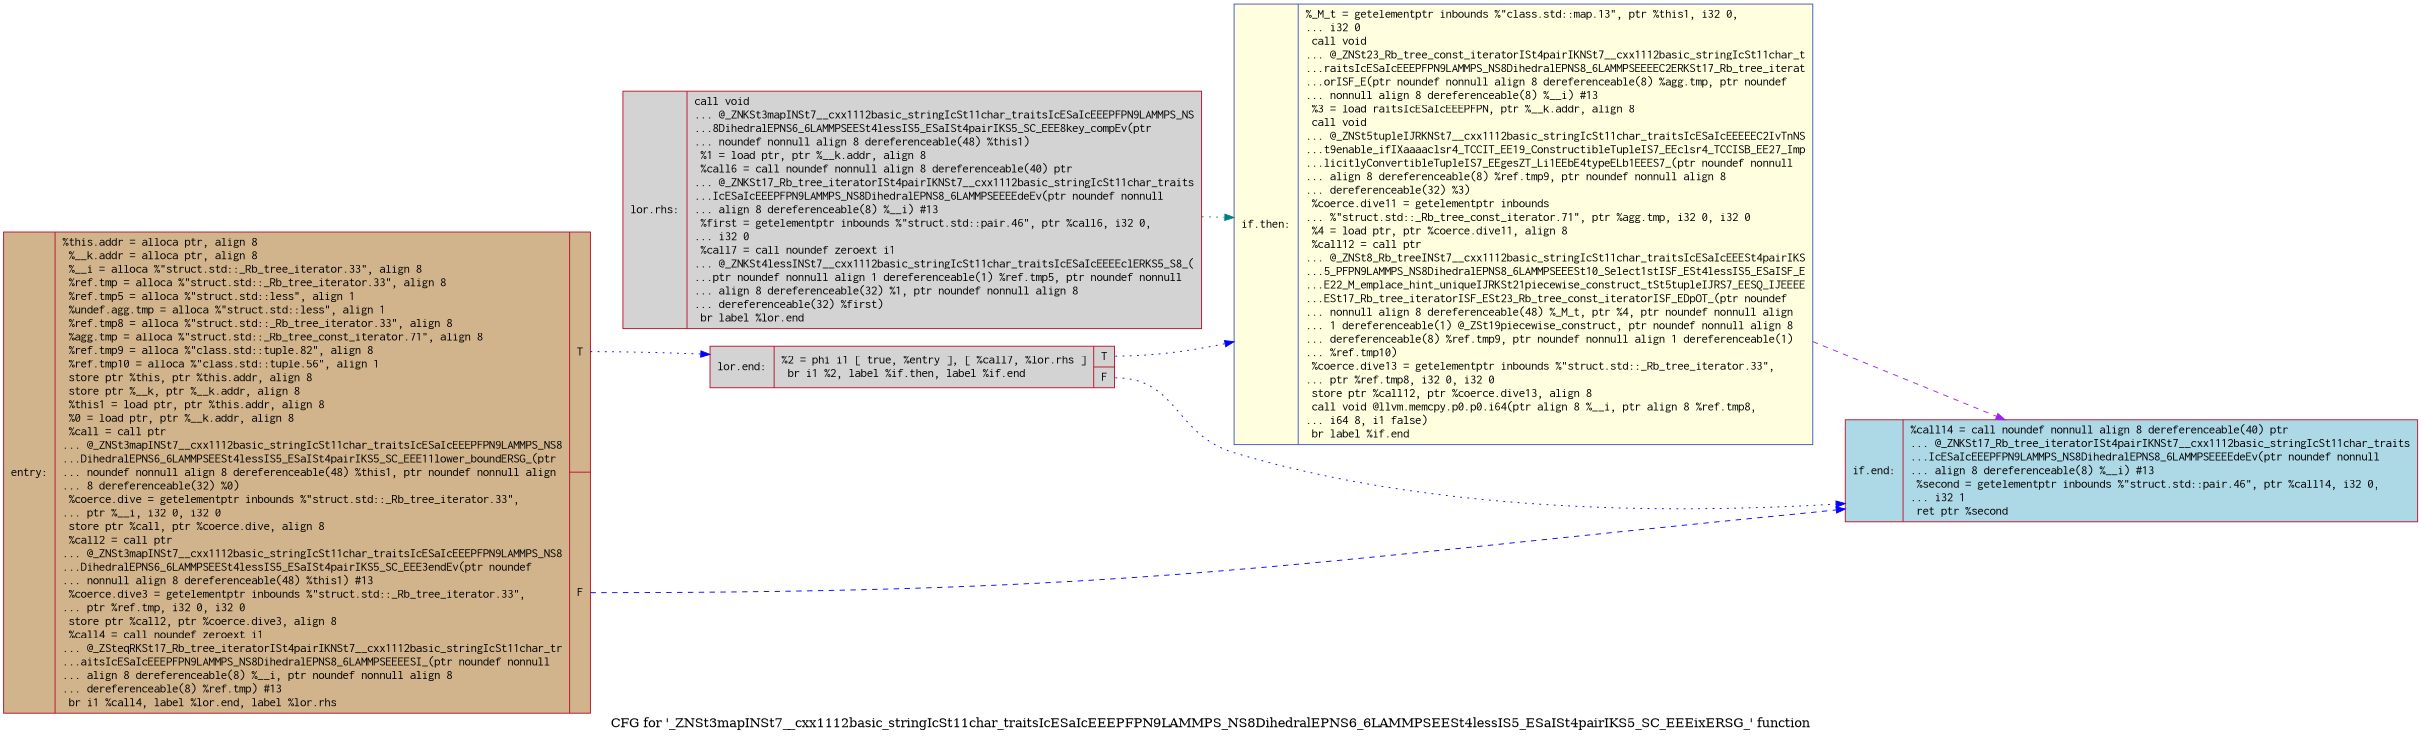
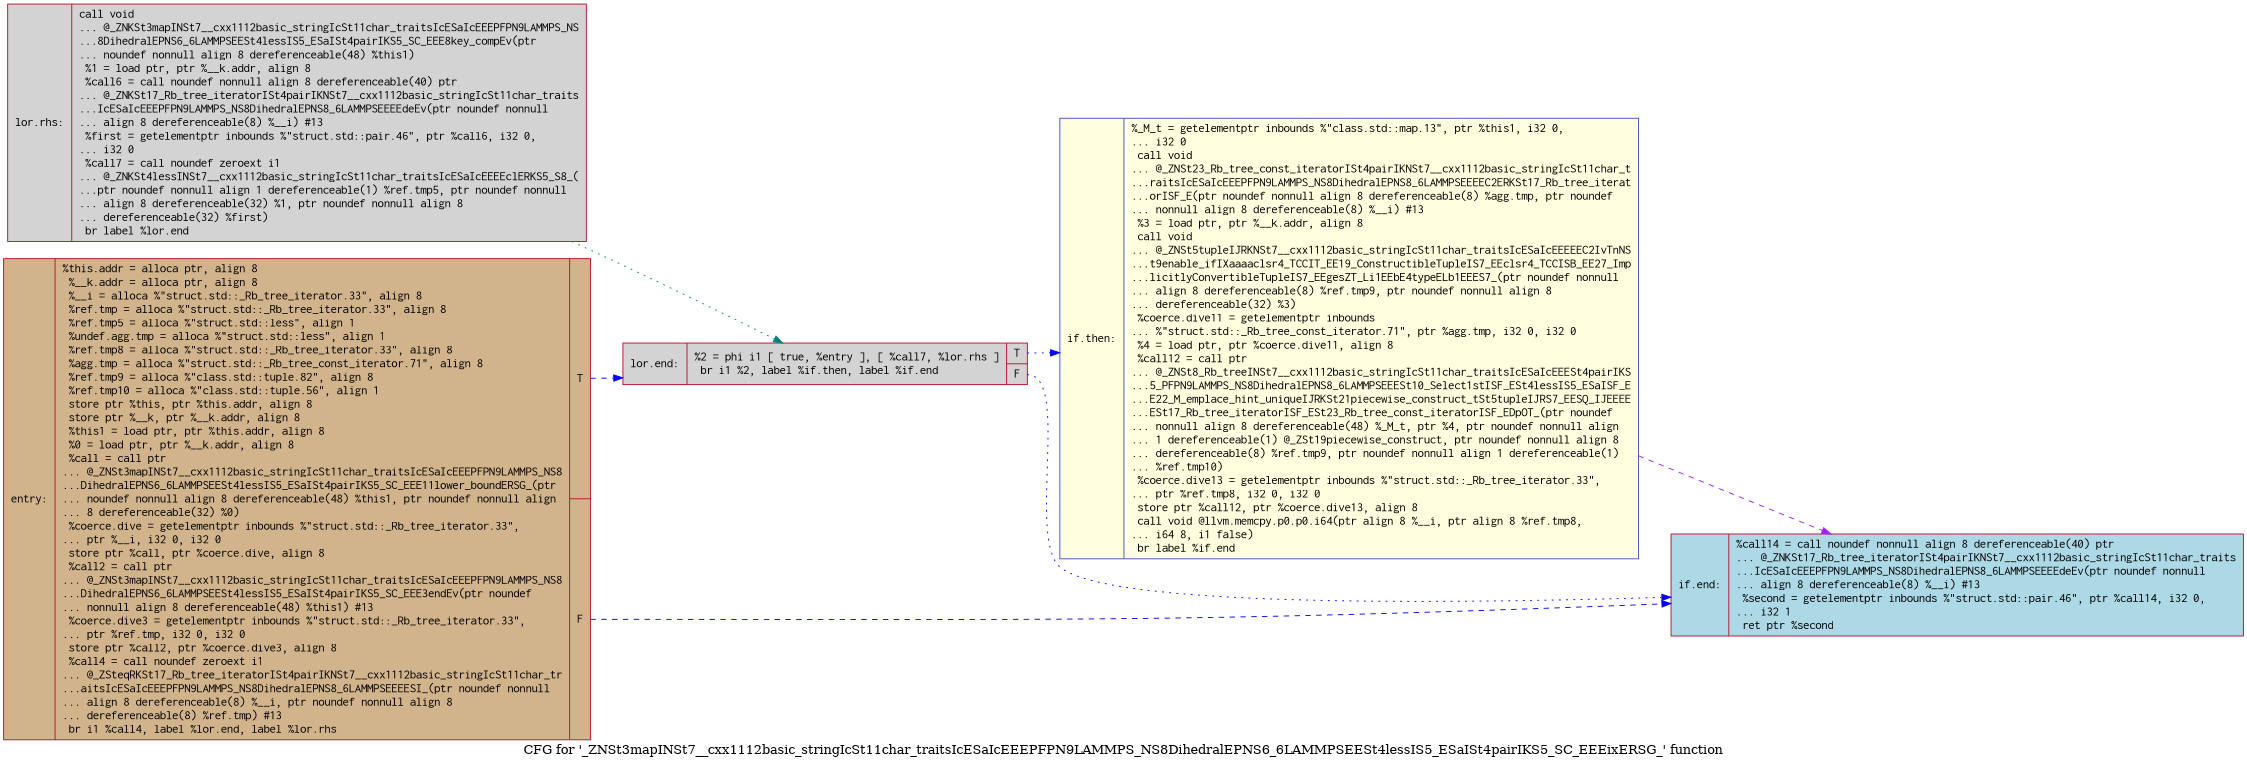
  digraph {
    label="CFG for '_ZNSt3mapINSt7__cxx1112basic_stringIcSt11char_traitsIcESaIcEEEPFPN9LAMMPS_NS8DihedralEPNS6_6LAMMPSEESt4lessIS5_ESaISt4pairIKS5_SC_EEEixERSG_' function"
    rankdir=LR
    node [color="#b70d28ff" fillcolor=lightgrey fontname=Courier shape=record style=filled]
    edge [color=blue style=dotted]
    n1 [fillcolor=tan label="{entry:\l|  %this.addr = alloca ptr, align 8\l  %__k.addr = alloca ptr, align 8\l  %__i = alloca %\"struct.std::_Rb_tree_iterator.33\", align 8\l  %ref.tmp = alloca %\"struct.std::_Rb_tree_iterator.33\", align 8\l  %ref.tmp5 = alloca %\"struct.std::less\", align 1\l  %undef.agg.tmp = alloca %\"struct.std::less\", align 1\l  %ref.tmp8 = alloca %\"struct.std::_Rb_tree_iterator.33\", align 8\l  %agg.tmp = alloca %\"struct.std::_Rb_tree_const_iterator.71\", align 8\l  %ref.tmp9 = alloca %\"class.std::tuple.82\", align 8\l  %ref.tmp10 = alloca %\"class.std::tuple.56\", align 1\l  store ptr %this, ptr %this.addr, align 8\l  store ptr %__k, ptr %__k.addr, align 8\l  %this1 = load ptr, ptr %this.addr, align 8\l  %0 = load ptr, ptr %__k.addr, align 8\l  %call = call ptr\l... @_ZNSt3mapINSt7__cxx1112basic_stringIcSt11char_traitsIcESaIcEEEPFPN9LAMMPS_NS8\l...DihedralEPNS6_6LAMMPSEESt4lessIS5_ESaISt4pairIKS5_SC_EEE11lower_boundERSG_(ptr\l... noundef nonnull align 8 dereferenceable(48) %this1, ptr noundef nonnull align\l... 8 dereferenceable(32) %0)\l  %coerce.dive = getelementptr inbounds %\"struct.std::_Rb_tree_iterator.33\",\l... ptr %__i, i32 0, i32 0\l  store ptr %call, ptr %coerce.dive, align 8\l  %call2 = call ptr\l... @_ZNSt3mapINSt7__cxx1112basic_stringIcSt11char_traitsIcESaIcEEEPFPN9LAMMPS_NS8\l...DihedralEPNS6_6LAMMPSEESt4lessIS5_ESaISt4pairIKS5_SC_EEE3endEv(ptr noundef\l... nonnull align 8 dereferenceable(48) %this1) #13\l  %coerce.dive3 = getelementptr inbounds %\"struct.std::_Rb_tree_iterator.33\",\l... ptr %ref.tmp, i32 0, i32 0\l  store ptr %call2, ptr %coerce.dive3, align 8\l  %call4 = call noundef zeroext i1\l... @_ZSteqRKSt17_Rb_tree_iteratorISt4pairIKNSt7__cxx1112basic_stringIcSt11char_tr\l...aitsIcESaIcEEEPFPN9LAMMPS_NS8DihedralEPNS8_6LAMMPSEEEESI_(ptr noundef nonnull\l... align 8 dereferenceable(8) %__i, ptr noundef nonnull align 8\l... dereferenceable(8) %ref.tmp) #13\l  br i1 %call4, label %lor.end, label %lor.rhs\l|{<s0>T|<s1>F}}"]
    n2 [label="{lor.end:\l|  %2 = phi i1 [ true, %entry ], [ %call7, %lor.rhs ]\l  br i1 %2, label %if.then, label %if.end\l|{<s0>T|<s1>F}}"]
    n3 [fillcolor=lightblue label="{if.end:\l|  %call14 = call noundef nonnull align 8 dereferenceable(40) ptr\l... @_ZNKSt17_Rb_tree_iteratorISt4pairIKNSt7__cxx1112basic_stringIcSt11char_traits\l...IcESaIcEEEPFPN9LAMMPS_NS8DihedralEPNS8_6LAMMPSEEEEdeEv(ptr noundef nonnull\l... align 8 dereferenceable(8) %__i) #13\l  %second = getelementptr inbounds %\"struct.std::pair.46\", ptr %call14, i32 0,\l... i32 1\l  ret ptr %second\l}"]
-   n4 [color="#3d50c3ff" fillcolor=lightyellow label="{if.then:\l|  %_M_t = getelementptr inbounds %\"class.std::map.13\", ptr %this1, i32 0,\l... i32 0\l  call void\l... @_ZNSt23_Rb_tree_const_iteratorISt4pairIKNSt7__cxx1112basic_stringIcSt11char_t\l...raitsIcESaIcEEEPFPN9LAMMPS_NS8DihedralEPNS8_6LAMMPSEEEEC2ERKSt17_Rb_tree_iterat\l...orISF_E(ptr noundef nonnull align 8 dereferenceable(8) %agg.tmp, ptr noundef\l... nonnull align 8 dereferenceable(8) %__i) #13\l  %3 = load raitsIcESaIcEEEPFPN, ptr %__k.addr, align 8\l  call void\l... @_ZNSt5tupleIJRKNSt7__cxx1112basic_stringIcSt11char_traitsIcESaIcEEEEEC2IvTnNS\l...t9enable_ifIXaaaaclsr4_TCCIT_EE19_ConstructibleTupleIS7_EEclsr4_TCCISB_EE27_Imp\l...licitlyConvertibleTupleIS7_EEgesZT_Li1EEbE4typeELb1EEES7_(ptr noundef nonnull\l... align 8 dereferenceable(8) %ref.tmp9, ptr noundef nonnull align 8\l... dereferenceable(32) %3)\l  %coerce.dive11 = getelementptr inbounds\l... %\"struct.std::_Rb_tree_const_iterator.71\", ptr %agg.tmp, i32 0, i32 0\l  %4 = load ptr, ptr %coerce.dive11, align 8\l  %call12 = call ptr\l... @_ZNSt8_Rb_treeINSt7__cxx1112basic_stringIcSt11char_traitsIcESaIcEEESt4pairIKS\l...5_PFPN9LAMMPS_NS8DihedralEPNS8_6LAMMPSEEESt10_Select1stISF_ESt4lessIS5_ESaISF_E\l...E22_M_emplace_hint_uniqueIJRKSt21piecewise_construct_tSt5tupleIJRS7_EESQ_IJEEEE\l...ESt17_Rb_tree_iteratorISF_ESt23_Rb_tree_const_iteratorISF_EDpOT_(ptr noundef\l... nonnull align 8 dereferenceable(48) %_M_t, ptr %4, ptr noundef nonnull align\l... 1 dereferenceable(1) @_ZSt19piecewise_construct, ptr noundef nonnull align 8\l... dereferenceable(8) %ref.tmp9, ptr noundef nonnull align 1 dereferenceable(1)\l... %ref.tmp10)\l  %coerce.dive13 = getelementptr inbounds %\"struct.std::_Rb_tree_iterator.33\",\l... ptr %ref.tmp8, i32 0, i32 0\l  store ptr %call12, ptr %coerce.dive13, align 8\l  call void @llvm.memcpy.p0.p0.i64(ptr align 8 %__i, ptr align 8 %ref.tmp8,\l... i64 8, i1 false)\l  br label %if.end\l}"]
+   n4 [color="#3d50c3ff" fillcolor=lightyellow label="{if.then:\l|  %_M_t = getelementptr inbounds %\"class.std::map.13\", ptr %this1, i32 0,\l... i32 0\l  call void\l... @_ZNSt23_Rb_tree_const_iteratorISt4pairIKNSt7__cxx1112basic_stringIcSt11char_t\l...raitsIcESaIcEEEPFPN9LAMMPS_NS8DihedralEPNS8_6LAMMPSEEEEC2ERKSt17_Rb_tree_iterat\l...orISF_E(ptr noundef nonnull align 8 dereferenceable(8) %agg.tmp, ptr noundef\l... nonnull align 8 dereferenceable(8) %__i) #13\l  %3 = load ptr, ptr %__k.addr, align 8\l  call void\l... @_ZNSt5tupleIJRKNSt7__cxx1112basic_stringIcSt11char_traitsIcESaIcEEEEEC2IvTnNS\l...t9enable_ifIXaaaaclsr4_TCCIT_EE19_ConstructibleTupleIS7_EEclsr4_TCCISB_EE27_Imp\l...licitlyConvertibleTupleIS7_EEgesZT_Li1EEbE4typeELb1EEES7_(ptr noundef nonnull\l... align 8 dereferenceable(8) %ref.tmp9, ptr noundef nonnull align 8\l... dereferenceable(32) %3)\l  %coerce.dive11 = getelementptr inbounds\l... %\"struct.std::_Rb_tree_const_iterator.71\", ptr %agg.tmp, i32 0, i32 0\l  %4 = load ptr, ptr %coerce.dive11, align 8\l  %call12 = call ptr\l... @_ZNSt8_Rb_treeINSt7__cxx1112basic_stringIcSt11char_traitsIcESaIcEEESt4pairIKS\l...5_PFPN9LAMMPS_NS8DihedralEPNS8_6LAMMPSEEESt10_Select1stISF_ESt4lessIS5_ESaISF_E\l...E22_M_emplace_hint_uniqueIJRKSt21piecewise_construct_tSt5tupleIJRS7_EESQ_IJEEEE\l...ESt17_Rb_tree_iteratorISF_ESt23_Rb_tree_const_iteratorISF_EDpOT_(ptr noundef\l... nonnull align 8 dereferenceable(48) %_M_t, ptr %4, ptr noundef nonnull align\l... 1 dereferenceable(1) @_ZSt19piecewise_construct, ptr noundef nonnull align 8\l... dereferenceable(8) %ref.tmp9, ptr noundef nonnull align 1 dereferenceable(1)\l... %ref.tmp10)\l  %coerce.dive13 = getelementptr inbounds %\"struct.std::_Rb_tree_iterator.33\",\l... ptr %ref.tmp8, i32 0, i32 0\l  store ptr %call12, ptr %coerce.dive13, align 8\l  call void @llvm.memcpy.p0.p0.i64(ptr align 8 %__i, ptr align 8 %ref.tmp8,\l... i64 8, i1 false)\l  br label %if.end\l}"]
    n5 [label="{lor.rhs:\l|  call void\l... @_ZNKSt3mapINSt7__cxx1112basic_stringIcSt11char_traitsIcESaIcEEEPFPN9LAMMPS_NS\l...8DihedralEPNS6_6LAMMPSEESt4lessIS5_ESaISt4pairIKS5_SC_EEE8key_compEv(ptr\l... noundef nonnull align 8 dereferenceable(48) %this1)\l  %1 = load ptr, ptr %__k.addr, align 8\l  %call6 = call noundef nonnull align 8 dereferenceable(40) ptr\l... @_ZNKSt17_Rb_tree_iteratorISt4pairIKNSt7__cxx1112basic_stringIcSt11char_traits\l...IcESaIcEEEPFPN9LAMMPS_NS8DihedralEPNS8_6LAMMPSEEEEdeEv(ptr noundef nonnull\l... align 8 dereferenceable(8) %__i) #13\l  %first = getelementptr inbounds %\"struct.std::pair.46\", ptr %call6, i32 0,\l... i32 0\l  %call7 = call noundef zeroext i1\l... @_ZNKSt4lessINSt7__cxx1112basic_stringIcSt11char_traitsIcESaIcEEEEclERKS5_S8_(\l...ptr noundef nonnull align 1 dereferenceable(1) %ref.tmp5, ptr noundef nonnull\l... align 8 dereferenceable(32) %1, ptr noundef nonnull align 8\l... dereferenceable(32) %first)\l  br label %lor.end\l}"]
-   n1 -> n2 [tailport=s0]
+   n1 -> n2 [style=dashed tailport=s0]
    n1 -> n3 [style=dashed tailport=s1]
    n2 -> n3 [tailport=s1]
    n2 -> n4 [tailport=s0]
    n4 -> n3 [color=purple style=dashed]
-   n5 -> n4 [color=teal]
+   n5 -> n2 [color=teal]
  }
